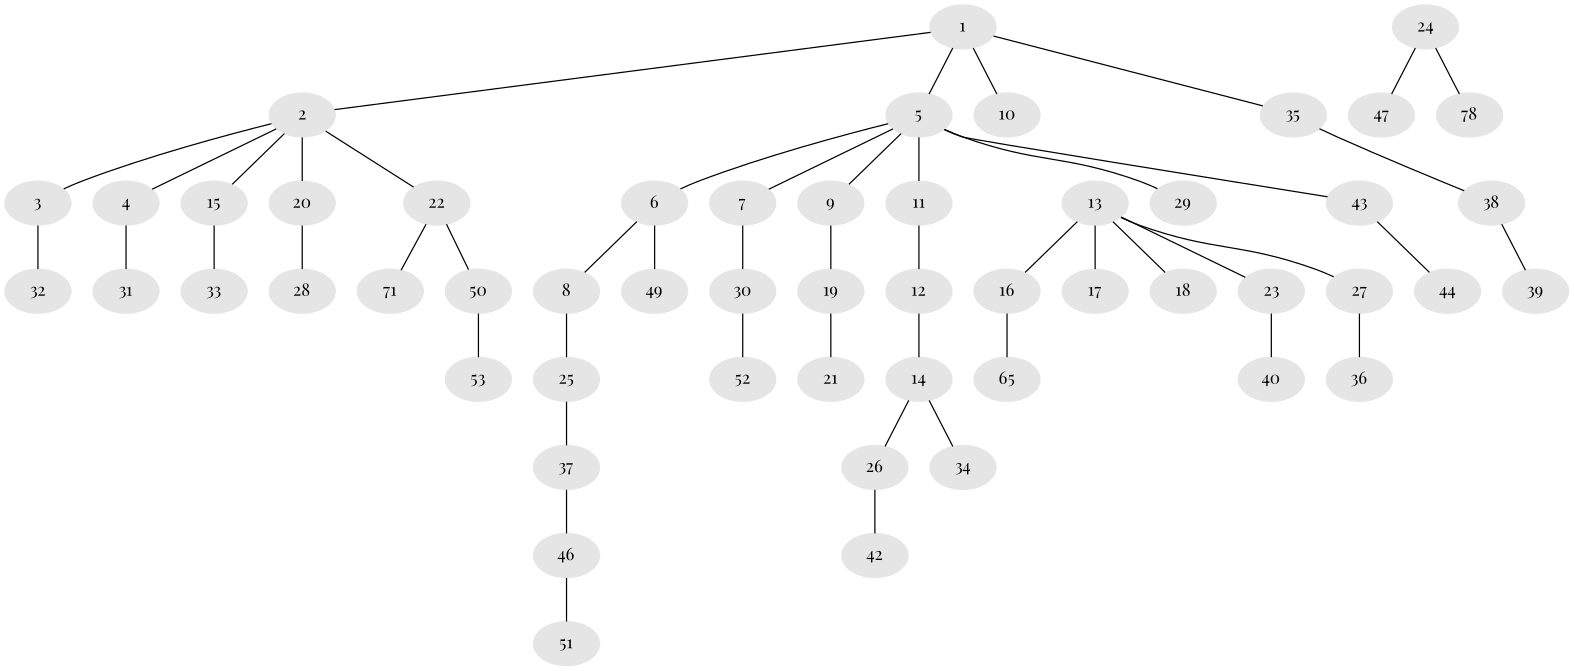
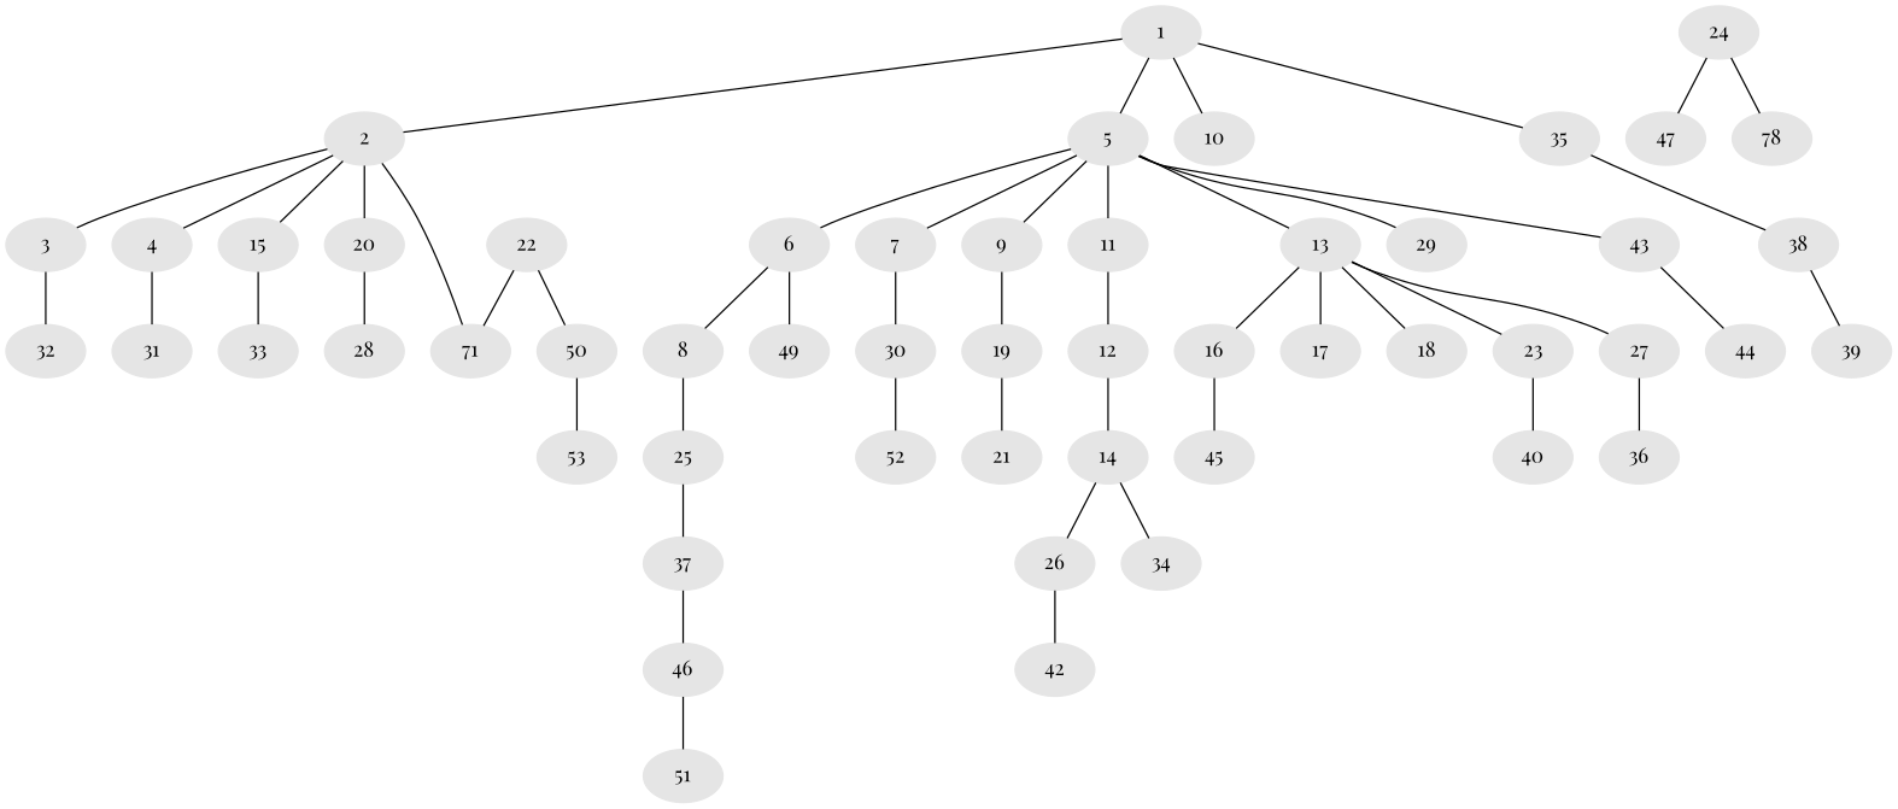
  graph {
    fontname="Playfair Display"
    node [color=gray90 fontname="Playfair Display" style=filled]
    edge [fontname="Playfair Display"]
    1
    2
    5
    10
    35
    3
    4
    15
    20
    22
    6
    7
    9
    11
    13
    29
    43
    38
    32
    31
    33
    28
    n23 [label=71]
    50
    8
    49
    30
    19
    12
    16
    17
    18
    23
    27
    44
    25
    52
    37
    21
    24
    47
    n42 [label=78]
    14
    26
    34
-   45 [label=65]
+   45
    40
    36
    42
    53
    46
    39
    51
    1 -- 2
    1 -- 5
    1 -- 10
    1 -- 35
    2 -- 3
    2 -- 4
    2 -- 15
    2 -- 20
-   2 -- 22
+   2 -- n23
    5 -- 6
    5 -- 7
    5 -- 9
    5 -- 11
+   5 -- 13
    5 -- 29
    5 -- 43
    35 -- 38
    3 -- 32
    4 -- 31
    15 -- 33
    20 -- 28
    22 -- n23
    22 -- 50
    6 -- 8
    6 -- 49
    7 -- 30
    9 -- 19
    11 -- 12
    13 -- 16
    13 -- 17
    13 -- 18
    13 -- 23
    13 -- 27
    43 -- 44
    38 -- 39
    50 -- 53
    8 -- 25
    30 -- 52
    19 -- 21
    12 -- 14
    16 -- 45
    23 -- 40
    27 -- 36
    25 -- 37
    37 -- 46
    24 -- 47
    24 -- n42
    14 -- 26
    14 -- 34
    26 -- 42
    46 -- 51
  }
